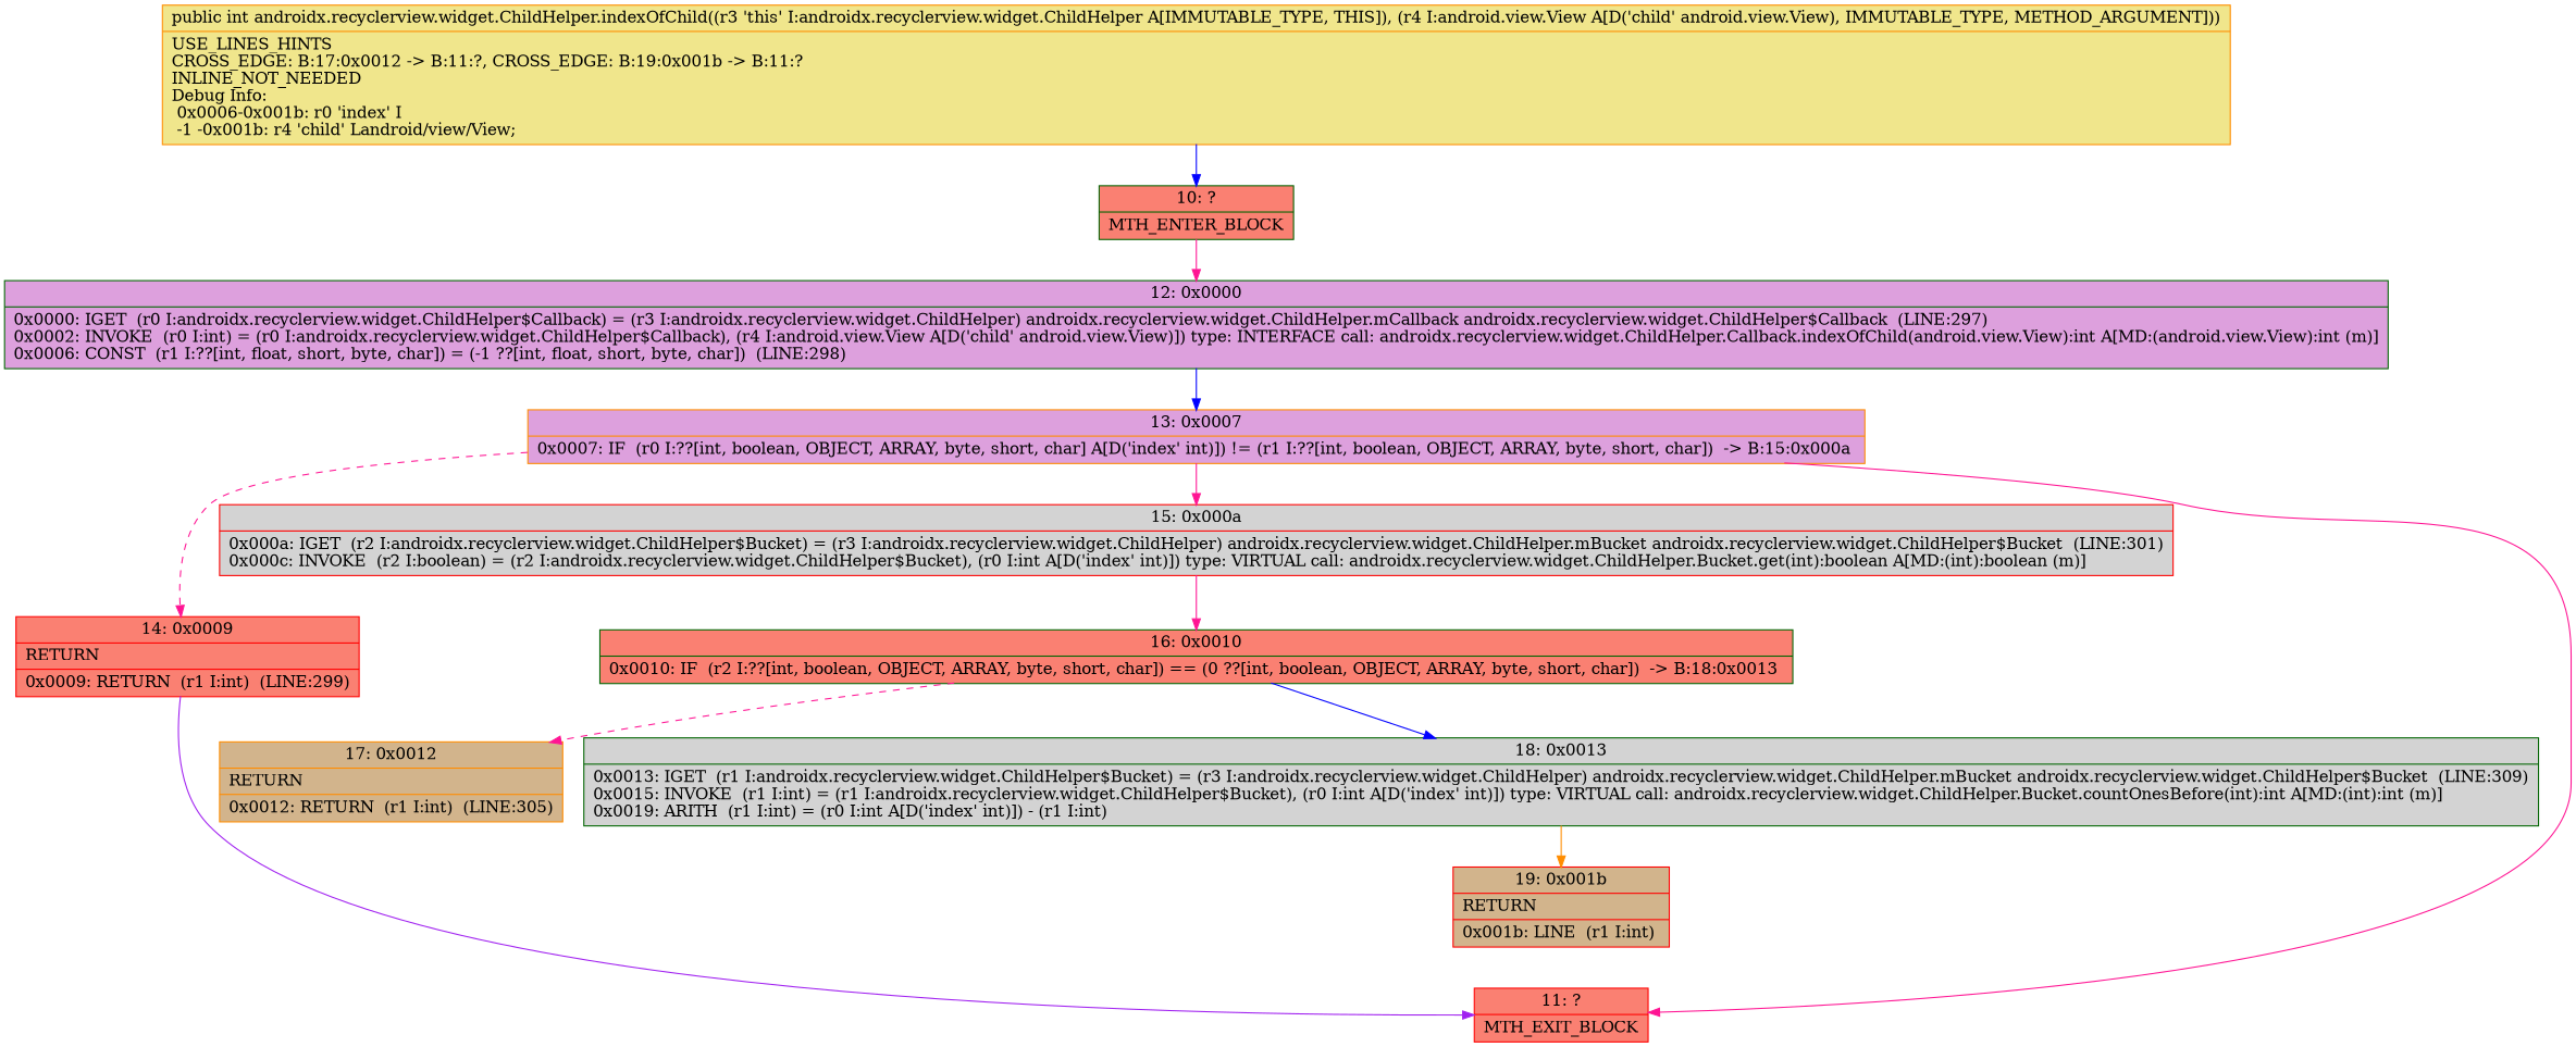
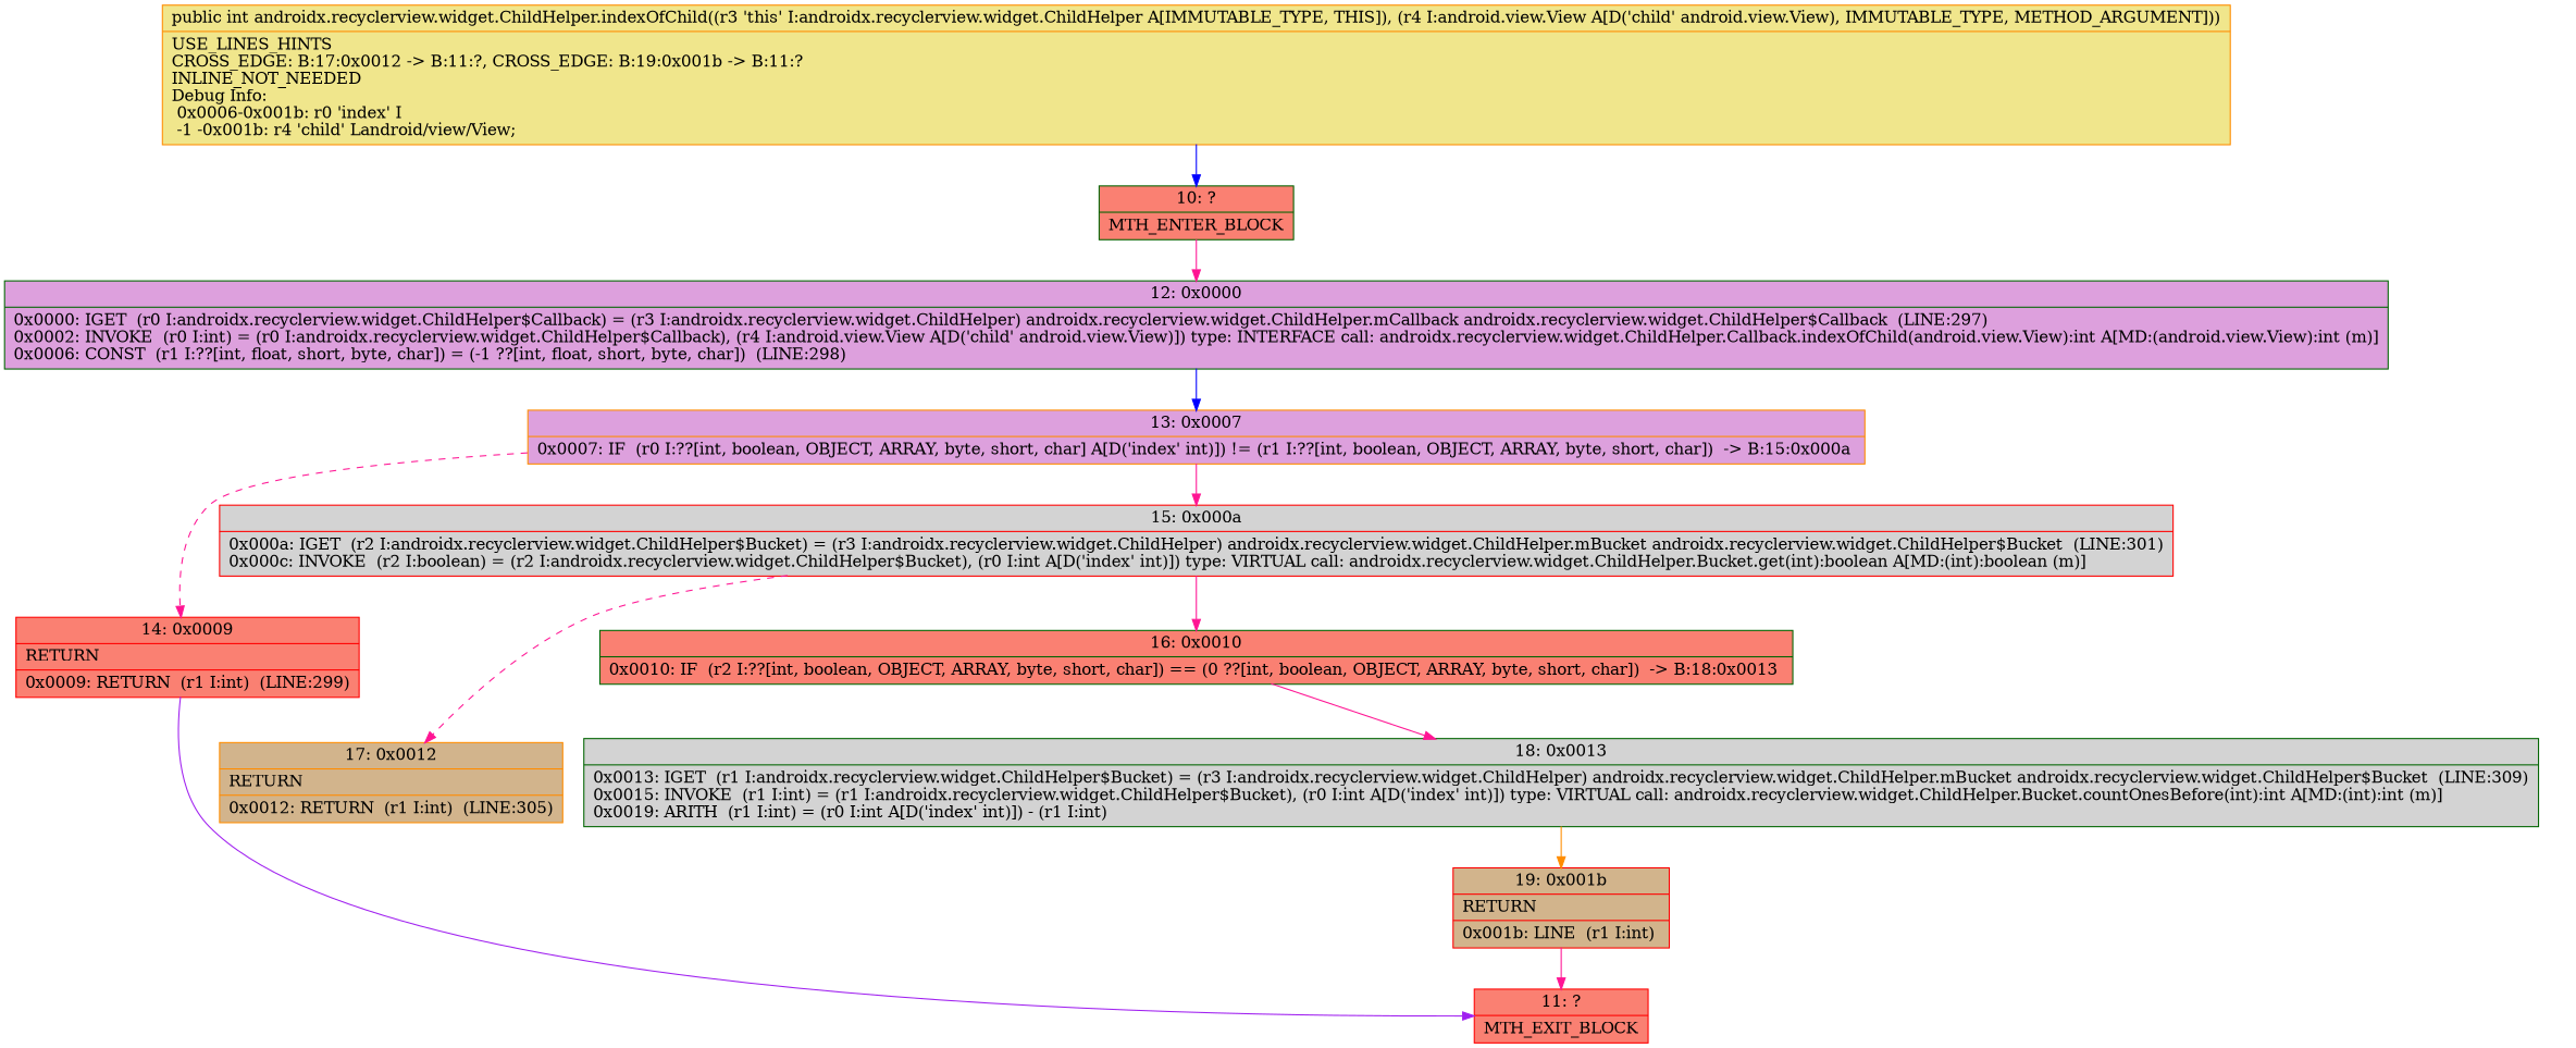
  digraph {
    node [color=darkgreen fillcolor=salmon shape=record style=filled]
    edge [color=deeppink]
    n1 [label="{10\:\ ?|MTH_ENTER_BLOCK\l}"]
    n2 [fillcolor=plum label="{12\:\ 0x0000|0x0000: IGET  (r0 I:androidx.recyclerview.widget.ChildHelper$Callback) = (r3 I:androidx.recyclerview.widget.ChildHelper) androidx.recyclerview.widget.ChildHelper.mCallback androidx.recyclerview.widget.ChildHelper$Callback  (LINE:297)\l0x0002: INVOKE  (r0 I:int) = (r0 I:androidx.recyclerview.widget.ChildHelper$Callback), (r4 I:android.view.View A[D('child' android.view.View)]) type: INTERFACE call: androidx.recyclerview.widget.ChildHelper.Callback.indexOfChild(android.view.View):int A[MD:(android.view.View):int (m)]\l0x0006: CONST  (r1 I:??[int, float, short, byte, char]) = (\-1 ??[int, float, short, byte, char])  (LINE:298)\l}"]
    n3 [color=darkorange fillcolor=plum label="{13\:\ 0x0007|0x0007: IF  (r0 I:??[int, boolean, OBJECT, ARRAY, byte, short, char] A[D('index' int)]) != (r1 I:??[int, boolean, OBJECT, ARRAY, byte, short, char])  \-\> B:15:0x000a \l}"]
    n4 [color=red label="{14\:\ 0x0009|RETURN\l|0x0009: RETURN  (r1 I:int)  (LINE:299)\l}"]
    n5 [color=red fillcolor=lightgrey label="{15\:\ 0x000a|0x000a: IGET  (r2 I:androidx.recyclerview.widget.ChildHelper$Bucket) = (r3 I:androidx.recyclerview.widget.ChildHelper) androidx.recyclerview.widget.ChildHelper.mBucket androidx.recyclerview.widget.ChildHelper$Bucket  (LINE:301)\l0x000c: INVOKE  (r2 I:boolean) = (r2 I:androidx.recyclerview.widget.ChildHelper$Bucket), (r0 I:int A[D('index' int)]) type: VIRTUAL call: androidx.recyclerview.widget.ChildHelper.Bucket.get(int):boolean A[MD:(int):boolean (m)]\l}"]
    n6 [color=red label="{11\:\ ?|MTH_EXIT_BLOCK\l}"]
    n7 [label="{16\:\ 0x0010|0x0010: IF  (r2 I:??[int, boolean, OBJECT, ARRAY, byte, short, char]) == (0 ??[int, boolean, OBJECT, ARRAY, byte, short, char])  \-\> B:18:0x0013 \l}"]
    n8 [color=darkorange fillcolor=tan label="{17\:\ 0x0012|RETURN\l|0x0012: RETURN  (r1 I:int)  (LINE:305)\l}"]
    n9 [fillcolor=lightgrey label="{18\:\ 0x0013|0x0013: IGET  (r1 I:androidx.recyclerview.widget.ChildHelper$Bucket) = (r3 I:androidx.recyclerview.widget.ChildHelper) androidx.recyclerview.widget.ChildHelper.mBucket androidx.recyclerview.widget.ChildHelper$Bucket  (LINE:309)\l0x0015: INVOKE  (r1 I:int) = (r1 I:androidx.recyclerview.widget.ChildHelper$Bucket), (r0 I:int A[D('index' int)]) type: VIRTUAL call: androidx.recyclerview.widget.ChildHelper.Bucket.countOnesBefore(int):int A[MD:(int):int (m)]\l0x0019: ARITH  (r1 I:int) = (r0 I:int A[D('index' int)]) \- (r1 I:int) \l}"]
    n10 [color=red fillcolor=tan label="{19\:\ 0x001b|RETURN\l|0x001b: LINE  (r1 I:int) \l}"]
    n11 [color=darkorange fillcolor=khaki label="{public int androidx.recyclerview.widget.ChildHelper.indexOfChild((r3 'this' I:androidx.recyclerview.widget.ChildHelper A[IMMUTABLE_TYPE, THIS]), (r4 I:android.view.View A[D('child' android.view.View), IMMUTABLE_TYPE, METHOD_ARGUMENT]))  | USE_LINES_HINTS\lCROSS_EDGE: B:17:0x0012 \-\> B:11:?, CROSS_EDGE: B:19:0x001b \-\> B:11:?\lINLINE_NOT_NEEDED\lDebug Info:\l  0x0006\-0x001b: r0 'index' I\l  \-1 \-0x001b: r4 'child' Landroid\/view\/View;\l}"]
    n1 -> n2
    n2 -> n3 [color=blue]
    n3 -> n4 [style=dashed]
    n3 -> n5
    n4 -> n6 [color=purple]
    n5 -> n7
-   n7 -> n8 [style=dashed]
-   n7 -> n9 [color=blue]
+   n5 -> n8 [style=dashed]
+   n7 -> n9
    n9 -> n10 [color=darkorange]
-   n3 -> n6
+   n10 -> n6
    n11 -> n1 [color=blue]
  }
